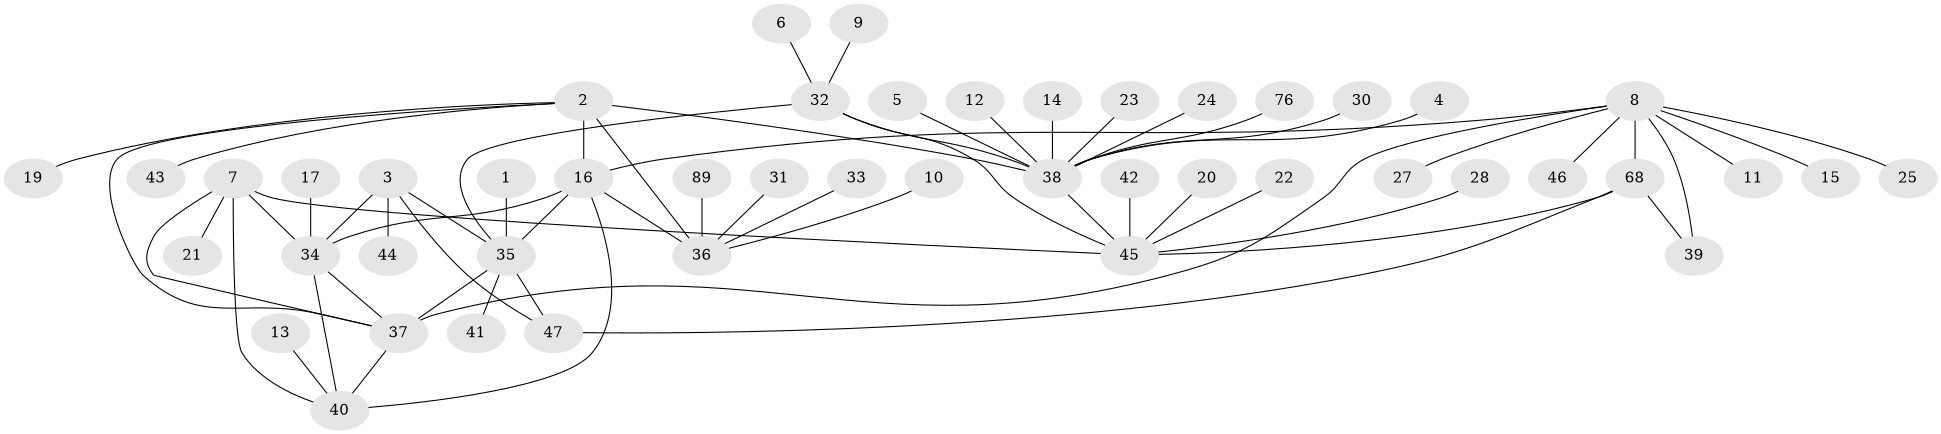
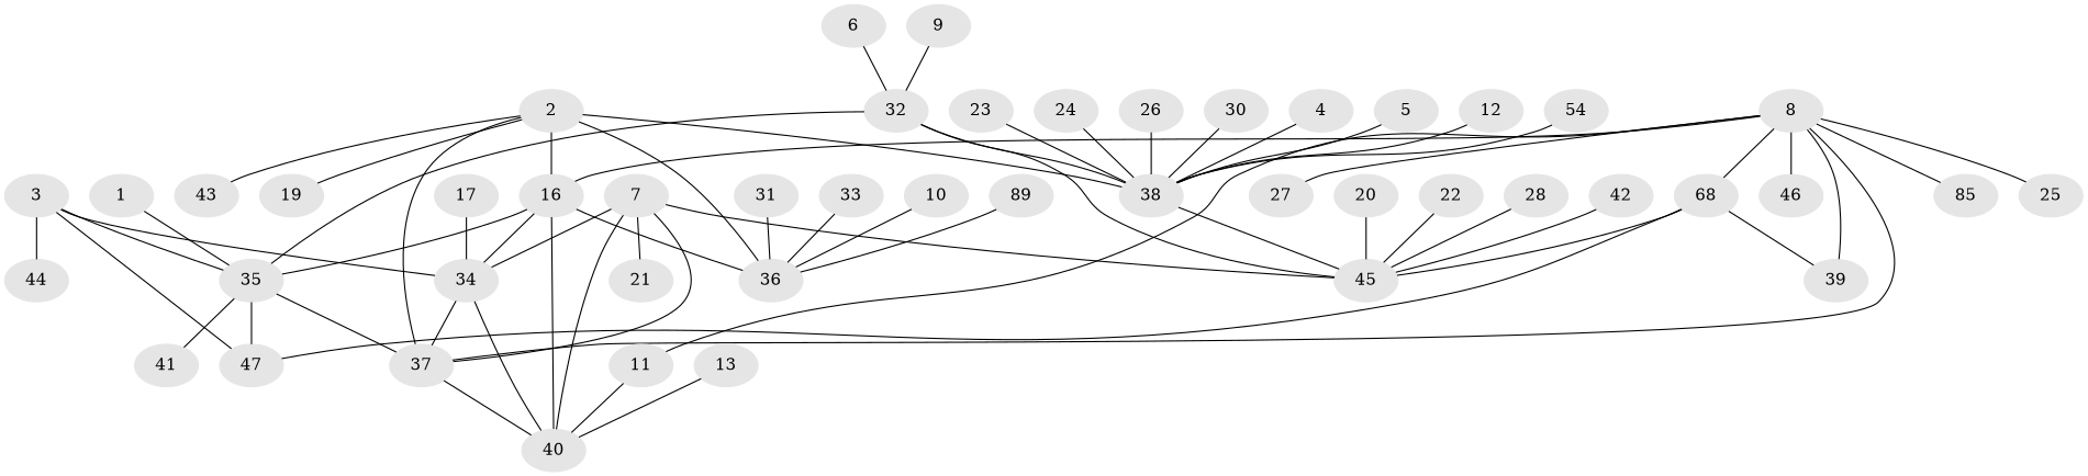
  graph {
    node [color=gray90 style=filled]
    edge [weight=1.0]
    1
    35
    37
    47
    41
    2
    16
    19
    36
    38
    43
    34
    40
    45
    3
    44
    4
    5
    6
    32
    7
    21
    8
    11
-   15
+   15 [label=85]
    n26 [label=68]
    25
    27
    39
    46
    9
    10
    12
    13
-   14
+   14 [label=54]
    17
    20
    22
    23
    24
-   26 [label=76]
+   26
    28
    n43 [label=89]
    30
    31
    33
    42
    1 -- 35
    35 -- 37
    35 -- 47 [weight=2.0]
    35 -- 41
    37 -- 40
    2 -- 37
    2 -- 16 [weight=2.0]
    2 -- 19
    2 -- 36 [weight=2.0]
    2 -- 38
    2 -- 43
    16 -- 35
    16 -- 36
    16 -- 34
    16 -- 40
    38 -- 45
    34 -- 37
    34 -- 40
    3 -- 35 [weight=2.0]
    3 -- 47
    3 -- 34
    3 -- 44
    4 -- 38
    5 -- 38
    6 -- 32
    32 -- 35
    32 -- 38 [weight=2.0]
    32 -- 45 [weight=2.0]
    7 -- 37
    7 -- 34
    7 -- 40
    7 -- 45
    7 -- 21
    8 -- 37
    8 -- 16
    8 -- 11
    8 -- 15
    8 -- n26 [weight=2.0]
    8 -- 25
    8 -- 27
    8 -- 39 [weight=2.0]
    8 -- 46
+   11 -- 40
    n26 -- 47
    n26 -- 45
    n26 -- 39
    9 -- 32
    10 -- 36
    12 -- 38
    13 -- 40
    14 -- 38
    17 -- 34
    20 -- 45
    22 -- 45
    23 -- 38
    24 -- 38
    26 -- 38
    28 -- 45
    n43 -- 36
    30 -- 38
    31 -- 36
    33 -- 36
    42 -- 45
  }
